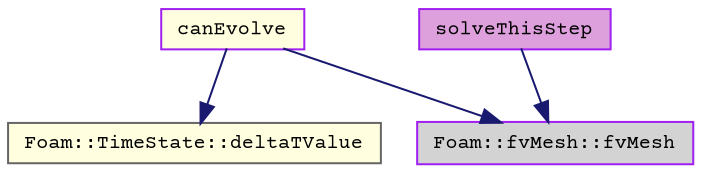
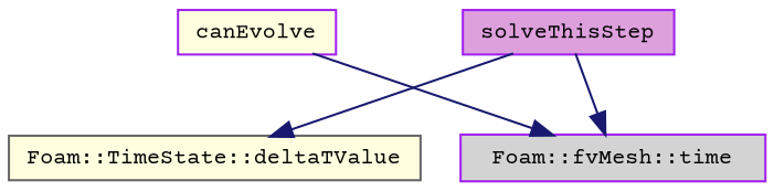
  digraph {
    fontname="Courier Prime"
    rankdir=TB
    node [color=purple fillcolor=lightyellow fontname="Courier Prime" fontsize=10 shape=record style=filled]
    edge [color=midnightblue fontname="Courier Prime" fontsize=10 labelfontname=FreeSans labelfontsize=10 style=solid]
    n1 [fontcolor=black height=0.2 label=canEvolve width=0.4]
    n2 [color=gray40 height=0.2 label="Foam::TimeState::deltaTValue" width=0.4]
-   n3 [fillcolor=lightgrey height=0.2 label="Foam::fvMesh::fvMesh" width=0.4]
+   n3 [fillcolor=lightgrey height=0.2 label="Foam::fvMesh::time" width=0.4]
    n4 [fillcolor=plum height=0.2 label=solveThisStep width=0.4]
-   n1 -> n2
+   n4 -> n2
    n1 -> n3
    n4 -> n3
  }
